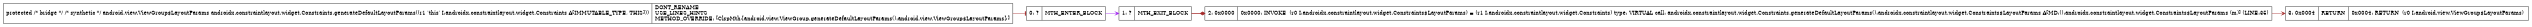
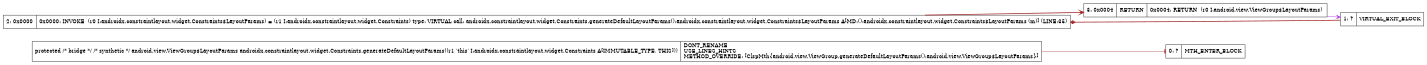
  digraph {
    rankdir=LR
    node [shape=record]
    edge [arrowhead=vee color=brown style=bold]
    n1 [label="{0\:\ ?|MTH_ENTER_BLOCK\l}"]
    n2 [label="{2\:\ 0x0000|0x0000: INVOKE  (r0 I:androidx.constraintlayout.widget.Constraints$LayoutParams) = (r1 I:androidx.constraintlayout.widget.Constraints) type: VIRTUAL call: androidx.constraintlayout.widget.Constraints.generateDefaultLayoutParams():androidx.constraintlayout.widget.Constraints$LayoutParams A[MD:():androidx.constraintlayout.widget.Constraints$LayoutParams (m)] (LINE:35)\l}"]
    n3 [label="{3\:\ 0x0004|RETURN\l|0x0004: RETURN  (r0 I:android.view.ViewGroup$LayoutParams) \l}"]
-   n4 [label="{1\:\ ?|MTH_EXIT_BLOCK\l}"]
+   n4 [label="{1\:\ ?|VIRTUAL_EXIT_BLOCK\l}"]
    n5 [label="{protected \/* bridge *\/ \/* synthetic *\/ android.view.ViewGroup$LayoutParams androidx.constraintlayout.widget.Constraints.generateDefaultLayoutParams((r1 'this' I:androidx.constraintlayout.widget.Constraints A[IMMUTABLE_TYPE, THIS]))  | DONT_RENAME\lUSE_LINES_HINTS\lMETHOD_OVERRIDE: [ClspMth\{android.view.ViewGroup.generateDefaultLayoutParams():android.view.ViewGroup$LayoutParams\}]\l}"]
-   n2 -> n3 [style=solid]
-   n1 -> n4 [color=purple style=solid]
+   n2 -> n3
+   n3 -> n4 [color=purple style=solid]
    n4 -> n2 [arrowhead=diamond]
    n5 -> n1 [arrowhead=tee style=solid]
  }
